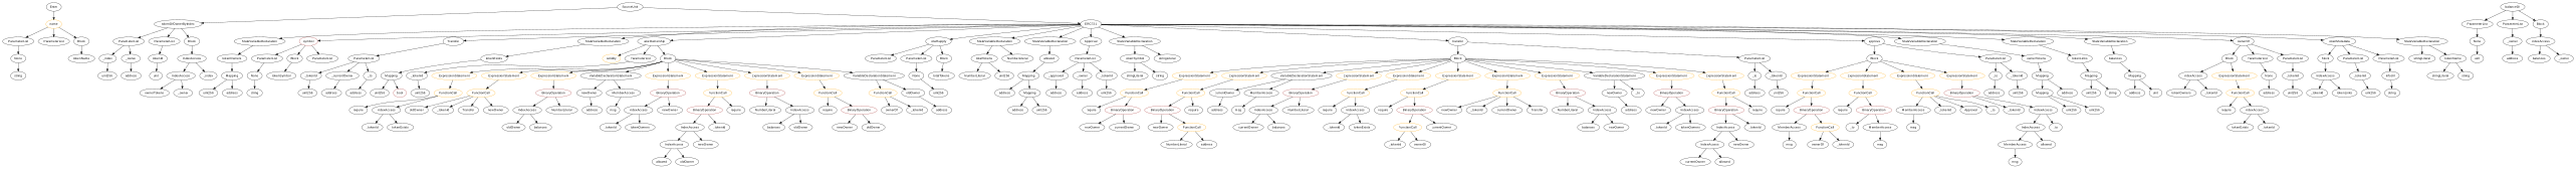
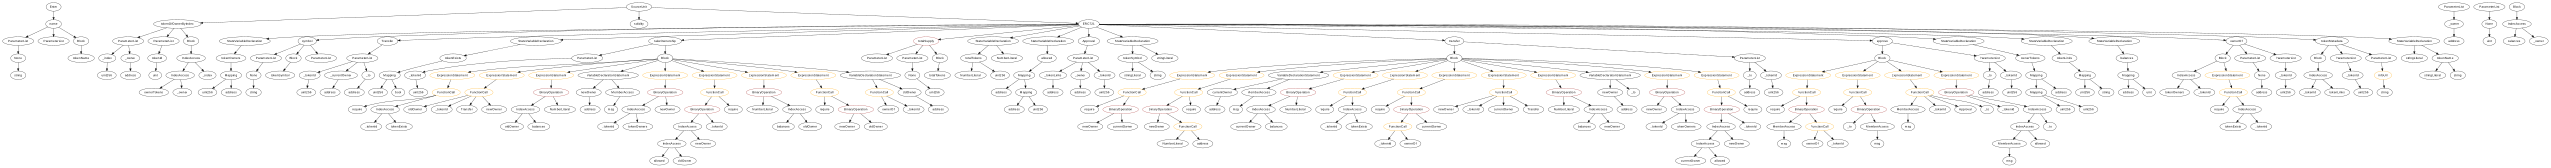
  strict digraph {
    fontname="Liberation Sans"
    node [fontname="Liberation Sans" color=black]
    edge [fontname="Liberation Sans"]
    Enter [height=0.5 width=0.83628 color=""]
-   n2 [color=orange height=0.5 label=name width=0.83628]
+   n2 [height=0.5 label=name width=0.83628]
    n3 [height=0.5 label=IndexAccess width=1.6402]
    n4 [height=0.5 label=ownerTokens width=1.7095]
    n5 [height=0.5 label=_owner width=1.0719]
    n6 [height=0.5 label=IndexAccess width=1.6402]
    n7 [height=0.5 label=oldOwner width=1.3214]
    n8 [height=0.5 label=balances width=1.1828]
    n9 [height=0.5 label=address width=1.0996]
    n10 [color=orange height=0.5 label=ExpressionStatement width=2.458]
    n11 [color=orange height=0.5 label=FunctionCall width=1.6125]
    n12 [height=0.5 label=require width=1.0026]
    n13 [height=0.5 label=IndexAccess width=1.6402]
    n14 [height=0.5 label=_tokenId width=1.2244]
    n15 [height=0.5 label=tokenExists width=1.4877]
    n16 [height=0.5 label=oldOwner width=1.3214]
    n17 [height=0.5 label=_tokenId width=1.2244]
    n18 [color=orange height=0.5 label=ExpressionStatement width=2.458]
    n19 [color=orange height=0.5 label=FunctionCall width=1.6125]
    n20 [height=0.5 label=_tokenId width=1.2244]
    n21 [height=0.5 label=Transfer width=1.1689]
    n22 [height=0.5 label=newOwner width=1.4046]
    n23 [height=0.5 label=IndexAccess width=1.6402]
    n24 [height=0.5 label=IndexAccess width=1.6402]
    n25 [height=0.5 label=newOwner width=1.4046]
    n26 [height=0.5 label=allowed width=1.0858]
    n27 [height=0.5 label=oldOwner width=1.3214]
    n28 [height=0.5 label=NumberLiteral width=1.765]
    n29 [height=0.5 label=address width=1.0996]
    n30 [height=0.5 label=tokenOfOwnerByIndex width=2.7075]
    n31 [height=0.5 label=ParameterList width=1.7095]
    n32 [height=0.5 label=ParameterList width=1.7095]
    n33 [height=0.5 label=Block width=0.90558]
    n34 [height=0.5 label=_index width=0.98875]
    n35 [height=0.5 label=_owner width=1.0719]
    n36 [height=0.5 label=tokenId width=1.0858]
    n37 [height=0.5 label=IndexAccess width=1.6402]
    n38 [height=0.5 label=uint256 width=1.0442]
    n39 [height=0.5 label=address width=1.0996]
    n40 [height=0.5 label=uint width=0.75]
    n41 [height=0.5 label=_index width=0.98875]
    n42 [color=orange height=0.5 label=FunctionCall width=1.6125]
    n43 [height=0.5 label=newOwner width=1.4046]
    n44 [height=0.5 label=_tokenId width=1.2244]
    n45 [height=0.5 label=currentOwner width=1.7095]
    n46 [height=0.5 label=Transfer width=1.1689]
-   n47 [color=orange height=0.5 label=solidity width=1.0442]
+   n47 [height=0.5 label=solidity width=1.0442]
    n48 [color=brown height=0.5 label=BinaryOperation width=1.9867]
    n49 [height=0.5 label=newOwner width=1.4046]
    n50 [color=orange height=0.5 label=FunctionCall width=1.6125]
    n51 [height=0.5 label=NumberLiteral width=1.765]
    n52 [height=0.5 label=address width=1.0996]
    n53 [color=orange height=0.5 label=FunctionCall width=1.6125]
    n54 [height=0.5 label=require width=1.0026]
    n55 [color=brown height=0.5 label=BinaryOperation width=1.9867]
    n56 [height=0.5 label=newOwner width=1.4046]
    n57 [height=0.5 label=oldOwner width=1.3214]
    n58 [height=0.5 label=msg width=0.75]
    n59 [height=0.5 label=ParameterList width=1.7095]
    n60 [height=0.5 label=stringLiteral width=1.5016]
    n61 [height=0.5 label=Mapping width=1.2105]
    n62 [height=0.5 label=Mapping width=1.2105]
    n63 [height=0.5 label=address width=1.0996]
    n64 [height=0.5 label=uint256 width=1.0442]
    n65 [color=brown height=0.5 label=BinaryOperation width=1.9867]
    n66 [height=0.5 label=IndexAccess width=1.6402]
    n67 [height=0.5 label=newOwner width=1.4046]
    n68 [height=0.5 label=_tokenId width=1.2244]
    n69 [height=0.5 label=tokenOwners width=1.6679]
    n70 [height=0.5 label=uint256 width=1.0442]
-   n71 [height=0.5 label=_approved width=1.4184]
+   n71 [height=0.5 label=_tokenLinks width=1.4184]
    n72 [height=0.5 label=address width=1.0996]
    n73 [height=0.5 label=_tokenId width=1.2244]
    n74 [height=0.5 label=uint256 width=1.0442]
    n75 [height=0.5 label=Mapping width=1.2105]
    n76 [height=0.5 label=uint256 width=1.0442]
    n77 [height=0.5 label=StateVariableDeclaration width=2.8184]
    n78 [height=0.5 label=tokenOwners width=1.6679]
    n79 [height=0.5 label=Mapping width=1.2105]
    n80 [height=0.5 label=uint256 width=1.0442]
    n81 [height=0.5 label=address width=1.0996]
    n82 [height=0.5 label=_tokenId width=1.2244]
    n83 [height=0.5 label=_tokenId width=1.2244]
    n84 [height=0.5 label=uint256 width=1.0442]
    n85 [height=0.5 label=ParameterList width=1.7095]
    n86 [height=0.5 label=None width=0.85014]
    n87 [height=0.5 label=uint256 width=1.0442]
    n88 [height=0.5 label=IndexAccess width=1.6402]
    n89 [height=0.5 label=IndexAccess width=1.6402]
    n90 [height=0.5 label=newOwner width=1.4046]
    n91 [height=0.5 label=currentOwner width=1.7095]
    n92 [height=0.5 label=allowed width=1.0858]
-   n93 [color=brown height=0.5 label=symbol width=1.0581]
+   n93 [height=0.5 label=symbol width=1.0581]
    n94 [height=0.5 label=ParameterList width=1.7095]
    n95 [height=0.5 label=Block width=0.90558]
    n96 [height=0.5 label=ParameterList width=1.7095]
    n97 [height=0.5 label=None width=0.85014]
    n98 [height=0.5 label=tokenSymbol width=1.6679]
    n99 [height=0.5 label=string width=0.864]
    n100 [height=0.5 label=_owner width=1.0719]
    n101 [height=0.5 label=address width=1.0996]
    n102 [color=orange height=0.5 label=FunctionCall width=1.6125]
    n103 [height=0.5 label=ownerOf width=1.2105]
    n104 [height=0.5 label=_tokenId width=1.2244]
    n105 [color=orange height=0.5 label=ExpressionStatement width=2.458]
    n106 [color=brown height=0.5 label=BinaryOperation width=1.9867]
    n107 [height=0.5 label=NumberLiteral width=1.765]
    n108 [height=0.5 label=require width=1.0026]
    n109 [height=0.5 label=tokenOwners width=1.6679]
    n110 [height=0.5 label=_currentOwner width=0.93331]
    n111 [height=0.5 label=address width=1.0996]
    n112 [height=0.5 label=Block width=0.90558]
    n113 [color=orange height=0.5 label=ExpressionStatement width=2.458]
    n114 [color=orange height=0.5 label=ExpressionStatement width=2.458]
    n115 [height=0.5 label=VariableDeclarationStatement width=3.3174]
    n116 [color=orange height=0.5 label=ExpressionStatement width=2.458]
    n117 [color=orange height=0.5 label=ExpressionStatement width=2.458]
    n118 [color=orange height=0.5 label=ExpressionStatement width=2.458]
    n119 [color=orange height=0.5 label=ExpressionStatement width=2.458]
    n120 [color=orange height=0.5 label=ExpressionStatement width=2.458]
    n121 [height=0.5 label=VariableDeclarationStatement width=3.3174]
    n122 [color=orange height=0.5 label=ExpressionStatement width=2.458]
    n123 [color=orange height=0.5 label=ExpressionStatement width=2.458]
    n124 [color=orange height=0.5 label=FunctionCall width=1.6125]
    n125 [color=orange height=0.5 label=FunctionCall width=1.6125]
    n126 [height=0.5 label=currentOwner width=1.7095]
    n127 [height=0.5 label=MemberAccess width=1.9174]
    n128 [color=brown height=0.5 label=BinaryOperation width=1.9867]
    n129 [color=orange height=0.5 label=FunctionCall width=1.6125]
    n130 [color=orange height=0.5 label=FunctionCall width=1.6125]
    n131 [color=brown height=0.5 label=BinaryOperation width=1.9867]
    n132 [height=0.5 label=newOwner width=1.4046]
    n133 [height=0.5 label=_to width=0.75]
    n134 [color=brown height=0.5 label=BinaryOperation width=1.9867]
    n135 [color=orange height=0.5 label=FunctionCall width=1.6125]
    n136 [height=0.5 label=require width=1.0026]
    n137 [color=brown height=0.5 label=BinaryOperation width=1.9867]
    n138 [height=0.5 label=require width=1.0026]
    n139 [height=0.5 label=address width=1.0996]
    n140 [height=0.5 label=IndexAccess width=1.6402]
    n141 [height=0.5 label=NumberLiteral width=1.765]
    n142 [height=0.5 label=require width=1.0026]
    n143 [height=0.5 label=IndexAccess width=1.6402]
    n144 [height=0.5 label=require width=1.0026]
    n145 [color=brown height=0.5 label=BinaryOperation width=1.9867]
    n146 [height=0.5 label=NumberLiteral width=1.765]
    n147 [height=0.5 label=IndexAccess width=1.6402]
    n148 [height=0.5 label=address width=1.0996]
    n149 [height=0.5 label=newOwner width=1.4046]
    n150 [height=0.5 label=IndexAccess width=1.6402]
    n151 [color=brown height=0.5 label=BinaryOperation width=1.9867]
    n152 [height=0.5 label=require width=1.0026]
    n153 [height=0.5 label=msg width=0.75]
    n154 [height=0.5 label=Mapping width=1.2105]
    n155 [height=0.5 label=address width=1.0996]
    n156 [height=0.5 label=balances width=1.1828]
    n157 [color=orange height=0.5 label=FunctionCall width=1.6125]
    n158 [height=0.5 label=currentOwner width=1.7095]
    n159 [height=0.5 label=_tokenId width=1.2244]
    n160 [height=0.5 label=ownerOf width=1.2105]
    n161 [height=0.5 label=newOwner width=1.4046]
    n162 [height=0.5 label=totalTokens width=1.5155]
    n163 [height=0.5 label=uint256 width=1.0442]
    n164 [height=0.5 label=ParameterList width=1.7095]
    n165 [height=0.5 label=ParameterList width=1.7095]
    n166 [height=0.5 label=None width=0.85014]
    n167 [height=0.5 label=uint width=0.75]
    n168 [height=0.5 label=tokenSymbol width=1.6679]
    n169 [height=0.5 label=string width=0.864]
    n170 [height=0.5 label=_to width=0.75]
    n171 [height=0.5 label=address width=1.0996]
    n172 [height=0.5 label=uint256 width=1.0442]
    n173 [height=0.5 label=_tokenId width=1.2244]
    n174 [height=0.5 label=IndexAccess width=1.6402]
    n175 [height=0.5 label=MemberAccess width=1.9174]
    n176 [height=0.5 label=allowed width=1.0858]
    n177 [height=0.5 label=msg width=0.75]
    n178 [height=0.5 label=ERC721 width=1.1828]
    n179 [height=0.5 label=Transfer width=1.1689]
    n180 [height=0.5 label=StateVariableDeclaration width=2.8184]
    n181 [height=0.5 label=takeOwnership width=1.8343]
-   n182 [height=0.5 label=totalSupply width=1.4739]
+   n182 [color=brown height=0.5 label=totalSupply width=1.4739]
    n183 [height=0.5 label=StateVariableDeclaration width=2.8184]
    n184 [height=0.5 label=StateVariableDeclaration width=2.8184]
    n185 [height=0.5 label=Approval width=1.266]
    n186 [height=0.5 label=StateVariableDeclaration width=2.8184]
    n187 [height=0.5 label=transfer width=1.0719]
    n188 [height=0.5 label=approve width=1.1412]
    n189 [height=0.5 label=StateVariableDeclaration width=2.8184]
    n190 [height=0.5 label=StateVariableDeclaration width=2.8184]
    n191 [height=0.5 label=StateVariableDeclaration width=2.8184]
    n192 [height=0.5 label=ownerOf width=1.2105]
    n193 [height=0.5 label=tokenMetadata width=1.8065]
    n194 [height=0.5 label=StateVariableDeclaration width=2.8184]
    n195 [height=0.5 label=ParameterList width=1.7095]
-   n196 [height=0.5 label=balanceOf width=1.3491]
    n197 [height=0.5 label=ParameterList width=1.7095]
    n198 [height=0.5 label=Block width=0.90558]
    n199 [height=0.5 label=tokenExists width=1.4877]
    n200 [height=0.5 label=Block width=0.90558]
    n201 [height=0.5 label=Block width=0.90558]
    n202 [height=0.5 label=NumberLiteral width=1.765]
    n203 [height=0.5 label=allowed width=1.0858]
    n204 [height=0.5 label=ParameterList width=1.7095]
    n205 [height=0.5 label=stringLiteral width=1.5016]
    n206 [height=0.5 label=ParameterList width=1.7095]
    n207 [height=0.5 label=Block width=0.90558]
    n208 [height=0.5 label=ParameterList width=1.7095]
    n209 [height=0.5 label=ownerTokens width=1.7095]
    n210 [height=0.5 label=tokenLinks width=1.4323]
    n211 [height=0.5 label=balances width=1.1828]
    n212 [height=0.5 label=Block width=0.90558]
    n213 [height=0.5 label=ParameterList width=1.7095]
    n214 [height=0.5 label=ParameterList width=1.7095]
    n215 [height=0.5 label=ParameterList width=1.7095]
    n216 [height=0.5 label=ParameterList width=1.7095]
    n217 [height=0.5 label=Block width=0.90558]
    n218 [height=0.5 label=Block width=0.90558]
    n219 [height=0.5 label=ParameterList width=1.7095]
    n220 [height=0.5 label=ParameterList width=1.7095]
    n221 [height=0.5 label=stringLiteral width=1.5016]
    n222 [height=0.5 label=tokenName width=1.46]
    n223 [height=0.5 label=_to width=0.75]
    n224 [height=0.5 label=IndexAccess width=1.6402]
    n225 [height=0.5 label=Mapping width=1.2105]
    n226 [height=0.5 label=VariableDeclarationStatement width=3.3174]
    n227 [color=orange height=0.5 label=ExpressionStatement width=2.458]
    n228 [color=orange height=0.5 label=ExpressionStatement width=2.458]
    n229 [color=orange height=0.5 label=ExpressionStatement width=2.458]
    n230 [color=orange height=0.5 label=ExpressionStatement width=2.458]
    n231 [height=0.5 label=VariableDeclarationStatement width=3.3174]
    n232 [height=0.5 label=totalTokens width=1.5155]
    n233 [height=0.5 label=_owner width=1.0719]
    n234 [height=0.5 label=_tokenId width=1.2244]
    n235 [height=0.5 label=_tokenId width=1.2244]
    n236 [color=orange height=0.5 label=ExpressionStatement width=2.458]
    n237 [color=orange height=0.5 label=ExpressionStatement width=2.458]
    n238 [color=orange height=0.5 label=ExpressionStatement width=2.458]
    n239 [color=orange height=0.5 label=ExpressionStatement width=2.458]
    n240 [height=0.5 label=_to width=0.75]
    n241 [height=0.5 label=_tokenId width=1.2244]
    n242 [height=0.5 label=Mapping width=1.2105]
    n243 [height=0.5 label=Mapping width=1.2105]
    n244 [height=0.5 label=IndexAccess width=1.6402]
    n245 [color=orange height=0.5 label=ExpressionStatement width=2.458]
    n246 [height=0.5 label=None width=0.85014]
    n247 [height=0.5 label=_tokenId width=1.2244]
    n248 [height=0.5 label=None width=0.85014]
    n249 [height=0.5 label=tokenName width=1.46]
    n250 [height=0.5 label=IndexAccess width=1.6402]
    n251 [height=0.5 label=_tokenId width=1.2244]
-   n252 [height=0.5 label=infoUrl width=1.0165]
+   n252 [color=orange height=0.5 label=infoUrl width=1.0165]
    n253 [height=0.5 label=stringLiteral width=1.5016]
    n254 [height=0.5 label=string width=0.864]
    n255 [height=0.5 label=_tokenId width=1.2244]
    n256 [height=0.5 label=tokenLinks width=1.4323]
    n257 [height=0.5 label=newOwner width=1.4046]
    n258 [height=0.5 label=MemberAccess width=1.9174]
    n259 [height=0.5 label=address width=1.0996]
    n260 [height=0.5 label=require width=1.0026]
    n261 [height=0.5 label=address width=1.0996]
    n262 [color=brown height=0.5 label=BinaryOperation width=1.9867]
    n263 [height=0.5 label=MemberAccess width=1.9174]
    n264 [color=orange height=0.5 label=FunctionCall width=1.6125]
    n265 [height=0.5 label=msg width=0.75]
    n266 [height=0.5 label=ownerOf width=1.2105]
    n267 [height=0.5 label=_tokenId width=1.2244]
    n268 [height=0.5 label=require width=1.0026]
    n269 [height=0.5 label=IndexAccess width=1.6402]
    n270 [height=0.5 label=_to width=0.75]
    n271 [height=0.5 label=uint256 width=1.0442]
    n272 [height=0.5 label=msg width=0.75]
-   n273 [color=brown height=0.5 label=bool width=0.76697]
+   n273 [height=0.5 label=bool width=0.76697]
    n274 [height=0.5 label=_to width=0.75]
    n275 [height=0.5 label=string width=0.864]
    n276 [color=orange height=0.5 label=FunctionCall width=1.6125]
    n277 [color=orange height=0.5 label=FunctionCall width=1.6125]
    n278 [height=0.5 label=IndexAccess width=1.6402]
    n279 [height=0.5 label=tokenExists width=1.4877]
    n280 [height=0.5 label=_tokenId width=1.2244]
    n281 [color=orange height=0.5 label=FunctionCall width=1.6125]
    n282 [color=brown height=0.5 label=BinaryOperation width=1.9867]
    n283 [height=0.5 label=MemberAccess width=1.9174]
    n284 [height=0.5 label=msg width=0.75]
    n285 [height=0.5 label=currentOwner width=1.7095]
    n286 [height=0.5 label=balances width=1.1828]
    n287 [height=0.5 label=newOwner width=1.4046]
    n288 [height=0.5 label=currentOwner width=1.7095]
    n289 [height=0.5 label=MemberAccess width=1.9174]
    n290 [height=0.5 label=balances width=1.1828]
    n291 [height=0.5 label=_owner width=1.0719]
    n292 [color=orange height=0.5 label=FunctionCall width=1.6125]
    n293 [color=brown height=0.5 label=BinaryOperation width=1.9867]
    n294 [height=0.5 label=oldOwner width=1.3214]
    n295 [height=0.5 label=uint256 width=1.0442]
    n296 [color=orange height=0.5 label=FunctionCall width=1.6125]
    n297 [height=0.5 label=_tokenId width=1.2244]
    n298 [height=0.5 label=Approval width=1.266]
    n299 [height=0.5 label=_to width=0.75]
    n300 [height=0.5 label=address width=1.0996]
    n301 [height=0.5 label=address width=1.0996]
    n302 [height=0.5 label=uint width=0.75]
    n303 [height=0.5 label=string width=0.864]
    n304 [height=0.5 label=uint256 width=1.0442]
    n305 [height=0.5 label=address width=1.0996]
    n306 [height=0.5 label=address width=1.0996]
    n307 [height=0.5 label=_tokenId width=1.2244]
    n308 [height=0.5 label=uint256 width=1.0442]
    n309 [height=0.5 label=string width=0.864]
    n310 [height=0.5 label=balances width=1.1828]
    n311 [color=brown height=0.5 label=BinaryOperation width=1.9867]
    n312 [height=0.5 label=require width=1.0026]
    n313 [height=0.5 label=NumberLiteral width=1.765]
    n314 [height=0.5 label=IndexAccess width=1.6402]
    n315 [height=0.5 label=oldOwner width=1.3214]
    n316 [height=0.5 label=_tokenId width=1.2244]
    n317 [height=0.5 label=tokenExists width=1.4877]
    n318 [color=brown height=0.5 label=BinaryOperation width=1.9867]
    n319 [height=0.5 label=_tokenId width=1.2244]
    n320 [height=0.5 label=uint256 width=1.0442]
    n321 [height=0.5 label=uint256 width=1.0442]
    n322 [height=0.5 label=tokenOwners width=1.6679]
    n323 [height=0.5 label=SourceUnit width=1.46]
    Enter -> n2
    n2 -> n215
    n2 -> n216
    n2 -> n217
    n3 -> n4
    n3 -> n5
    n6 -> n7
    n6 -> n8
    n10 -> n11
    n11 -> n12
    n11 -> n13
    n13 -> n14
    n13 -> n15
    n18 -> n19
    n19 -> n16
    n19 -> n20
    n19 -> n21
    n19 -> n22
    n23 -> n24
    n23 -> n25
    n24 -> n26
    n24 -> n27
    n30 -> n31
    n30 -> n32
    n30 -> n33
    n31 -> n34
    n31 -> n35
    n32 -> n36
    n33 -> n37
    n34 -> n38
    n35 -> n39
    n36 -> n40
    n37 -> n3
    n37 -> n41
    n42 -> n43
    n42 -> n44
    n42 -> n45
    n42 -> n46
    n48 -> n49
    n48 -> n50
    n50 -> n51
    n50 -> n52
    n53 -> n54
    n53 -> n55
    n55 -> n56
    n55 -> n57
    n61 -> n9
    n61 -> n62
    n62 -> n63
    n62 -> n64
    n65 -> n66
    n65 -> n67
    n66 -> n68
    n66 -> n69
    n71 -> n72
    n73 -> n74
    n75 -> n70
    n75 -> n76
    n77 -> n78
    n78 -> n79
    n79 -> n80
    n79 -> n81
    n83 -> n84
    n85 -> n86
    n86 -> n87
    n88 -> n89
    n88 -> n90
    n89 -> n91
    n89 -> n92
    n93 -> n94
    n93 -> n95
    n93 -> n96
    n94 -> n97
    n95 -> n98
    n97 -> n99
    n100 -> n101
    n102 -> n103
    n102 -> n104
    n105 -> n106
    n106 -> n6
    n106 -> n107
    n110 -> n111
    n112 -> n113
    n112 -> n114
    n112 -> n115
    n112 -> n116
    n112 -> n117
    n112 -> n118
    n112 -> n119
    n112 -> n120
    n112 -> n121
    n112 -> n122
    n112 -> n123
    n113 -> n124
    n114 -> n125
    n115 -> n126
    n115 -> n127
    n116 -> n128
    n117 -> n129
    n118 -> n130
    n119 -> n42
    n120 -> n131
    n121 -> n132
    n121 -> n133
    n122 -> n134
    n123 -> n135
    n124 -> n136
    n124 -> n137
    n125 -> n48
    n125 -> n138
    n126 -> n139
    n127 -> n58
    n128 -> n140
    n128 -> n141
    n129 -> n142
    n129 -> n143
    n130 -> n144
    n130 -> n145
    n131 -> n146
    n131 -> n147
    n132 -> n148
    n134 -> n149
    n134 -> n150
    n135 -> n151
    n135 -> n152
    n137 -> n287
    n137 -> n288
    n140 -> n285
    n140 -> n286
    n143 -> n173
    n143 -> n317
    n145 -> n157
    n145 -> n158
    n147 -> n156
    n147 -> n161
    n150 -> n82
    n150 -> n322
    n151 -> n88
    n151 -> n319
    n154 -> n75
    n154 -> n155
    n157 -> n159
    n157 -> n160
    n162 -> n28
    n162 -> n163
    n164 -> n73
    n165 -> n166
    n166 -> n167
    n168 -> n60
    n168 -> n169
    n170 -> n171
    n174 -> n175
    n174 -> n176
    n175 -> n177
    n178 -> n77
    n178 -> n93
    n178 -> n179
    n178 -> n180
    n178 -> n181
    n178 -> n182
    n178 -> n183
    n178 -> n184
    n178 -> n185
    n178 -> n186
    n178 -> n187
    n178 -> n188
    n178 -> n189
    n178 -> n190
    n178 -> n191
    n178 -> n192
    n178 -> n193
    n178 -> n194
    n179 -> n195
    n180 -> n199
    n181 -> n164
    n181 -> n200
    n182 -> n59
    n182 -> n85
    n182 -> n201
    n183 -> n162
    n183 -> n202
    n184 -> n203
    n185 -> n204
    n186 -> n168
    n186 -> n205
    n187 -> n112
    n187 -> n206
    n188 -> n207
    n188 -> n208
    n189 -> n209
    n190 -> n210
    n191 -> n211
    n192 -> n212
    n192 -> n213
    n192 -> n214
    n193 -> n218
    n193 -> n219
    n193 -> n220
    n194 -> n221
    n194 -> n222
    n195 -> n83
    n195 -> n110
    n195 -> n223
-   n196 -> n165
-   n196 -> n197
-   n196 -> n198
    n197 -> n100
    n198 -> n224
    n199 -> n225
    n200 -> n10
    n200 -> n18
    n200 -> n105
    n200 -> n226
    n200 -> n227
    n200 -> n228
    n200 -> n229
    n200 -> n230
    n200 -> n231
    n201 -> n232
    n203 -> n61
    n204 -> n71
    n204 -> n233
    n204 -> n234
    n206 -> n170
    n206 -> n235
    n207 -> n236
    n207 -> n237
    n207 -> n238
    n207 -> n239
    n208 -> n240
    n208 -> n241
    n209 -> n154
    n210 -> n242
    n211 -> n243
    n212 -> n244
    n212 -> n245
    n213 -> n246
    n214 -> n247
    n215 -> n248
    n217 -> n249
    n218 -> n250
    n219 -> n251
    n220 -> n252
    n222 -> n253
    n222 -> n254
    n223 -> n261
    n224 -> n290
    n224 -> n291
    n225 -> n271
    n225 -> n273
    n226 -> n257
    n226 -> n258
    n227 -> n65
    n228 -> n292
    n229 -> n293
    n230 -> n53
    n231 -> n102
    n231 -> n294
    n233 -> n300
    n234 -> n304
    n235 -> n172
    n236 -> n276
    n237 -> n281
    n238 -> n296
    n239 -> n318
    n240 -> n305
    n241 -> n320
    n242 -> n295
    n242 -> n309
    n243 -> n301
    n243 -> n302
    n244 -> n109
    n244 -> n316
    n245 -> n277
    n246 -> n29
    n247 -> n321
    n248 -> n275
    n250 -> n255
    n250 -> n256
    n251 -> n308
    n252 -> n303
    n257 -> n259
    n258 -> n153
    n262 -> n263
    n262 -> n264
    n263 -> n265
    n264 -> n266
    n264 -> n267
    n269 -> n174
    n269 -> n270
    n276 -> n108
    n276 -> n262
    n277 -> n268
    n277 -> n278
    n278 -> n279
    n278 -> n280
    n281 -> n260
    n281 -> n282
    n282 -> n274
    n282 -> n283
    n283 -> n284
    n289 -> n272
    n292 -> n311
    n292 -> n312
    n293 -> n313
    n293 -> n314
    n294 -> n306
    n296 -> n289
    n296 -> n297
    n296 -> n298
    n296 -> n299
    n311 -> n23
    n311 -> n307
    n314 -> n310
    n314 -> n315
    n318 -> n17
    n318 -> n269
    n323 -> n30
-   n181 -> n47
+   n323 -> n47
    n323 -> n178
  }
